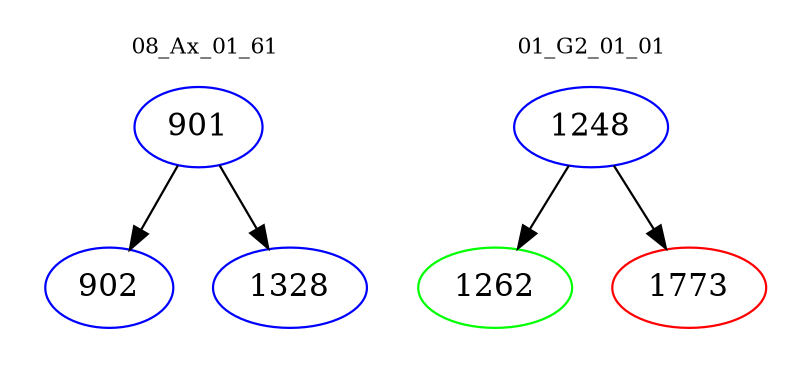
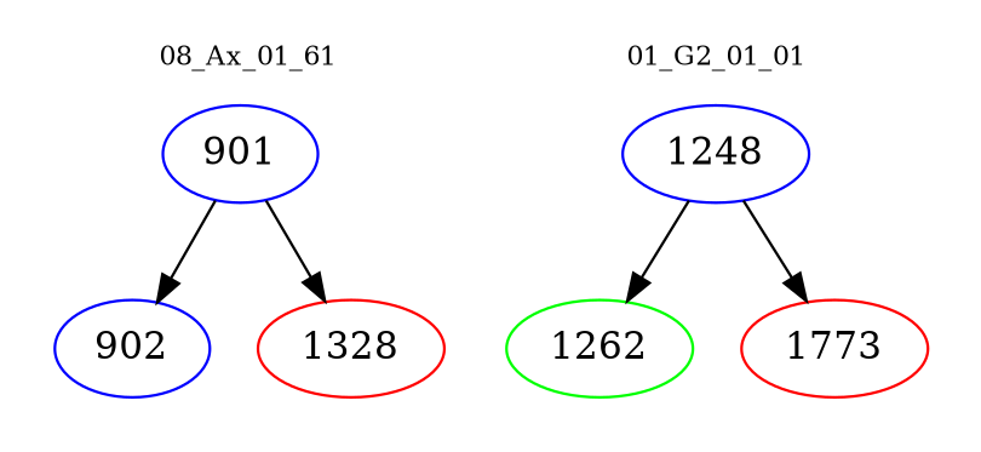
  digraph {
    node [color=blue]
    edge [color=black]
    n1 [label=901]
    n2 [label=902]
-   n3 [label=1328]
+   n3 [color=red label=1328]
    n4 [label=1248]
    n5 [color=green label=1262]
    n6 [color=red label=1773]
    subgraph cluster_1 {
      color=white
      fontsize=10
      label="08_Ax_01_61"
      n1
      n2
      n3
    }
    subgraph cluster_2 {
      color=white
      fontsize=10
      label="01_G2_01_01"
      n4
      n5
      n6
    }
    n1 -> n2
    n1 -> n3
    n4 -> n5
    n4 -> n6
  }
